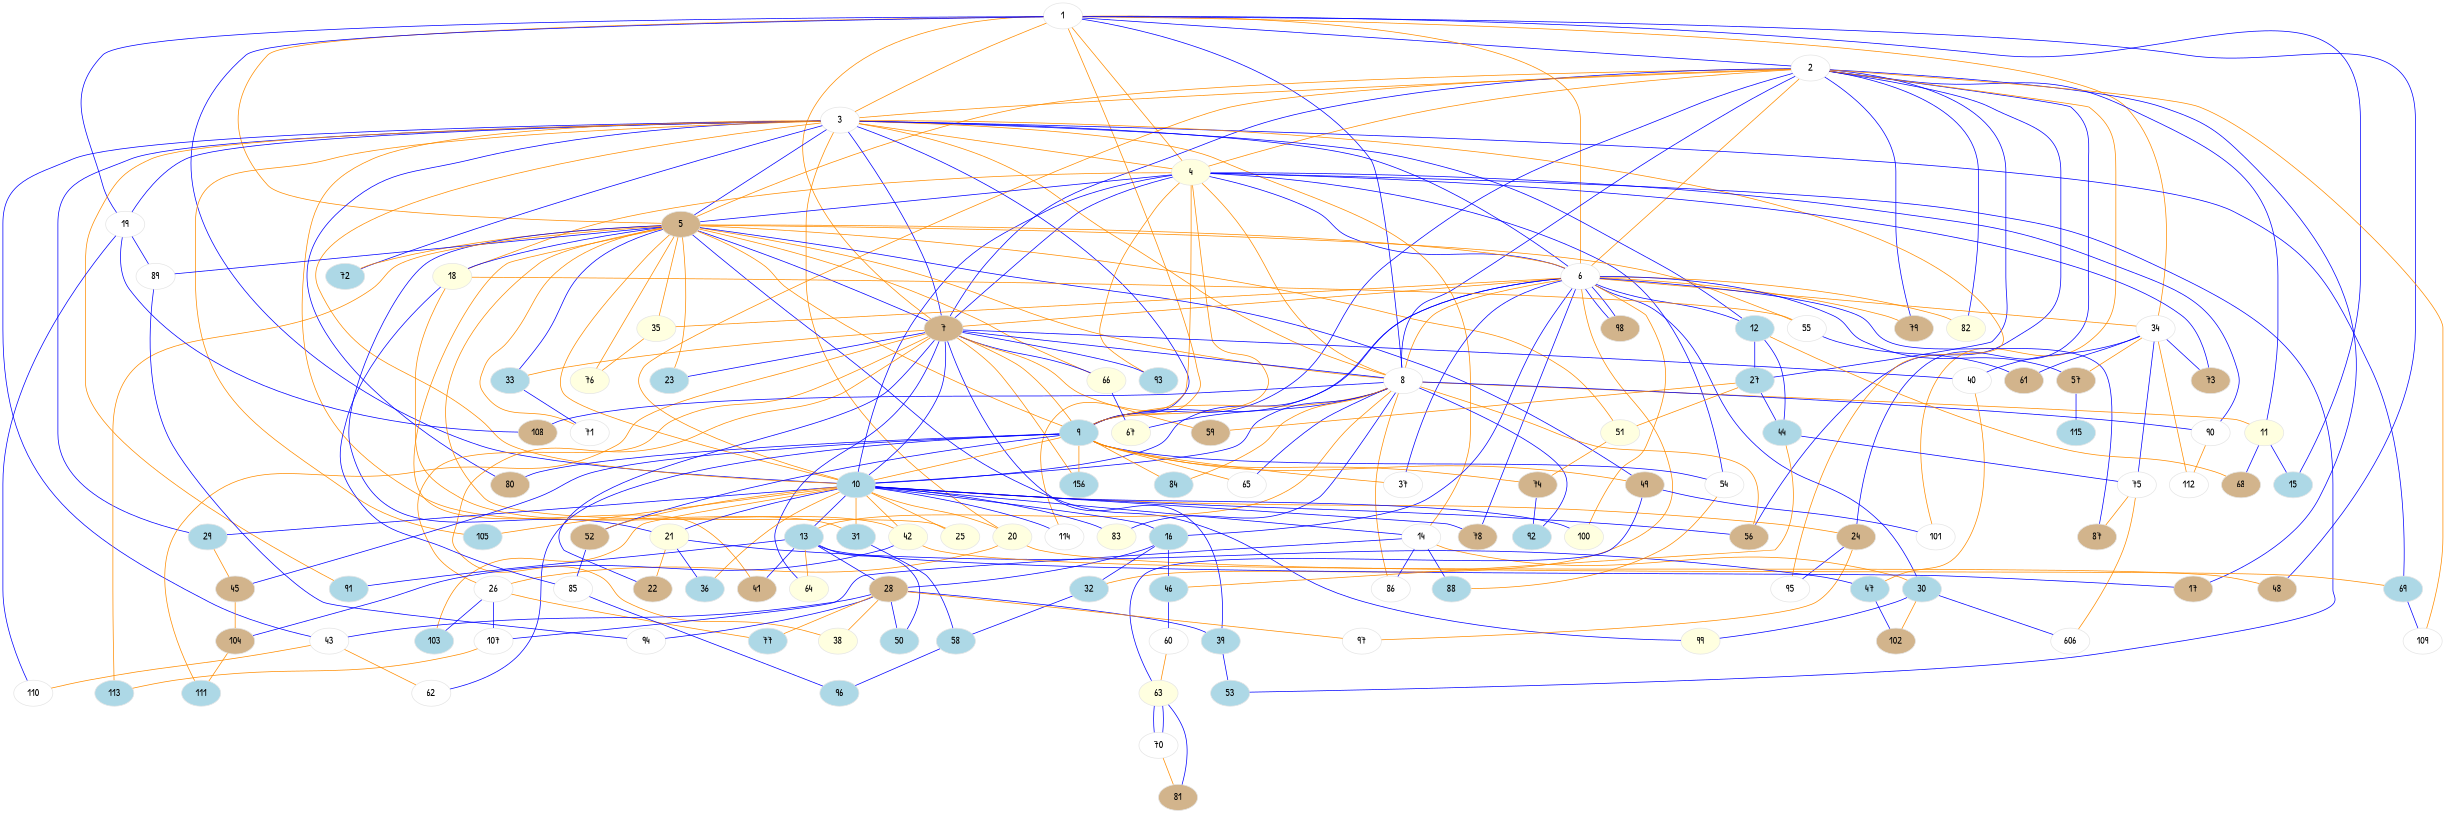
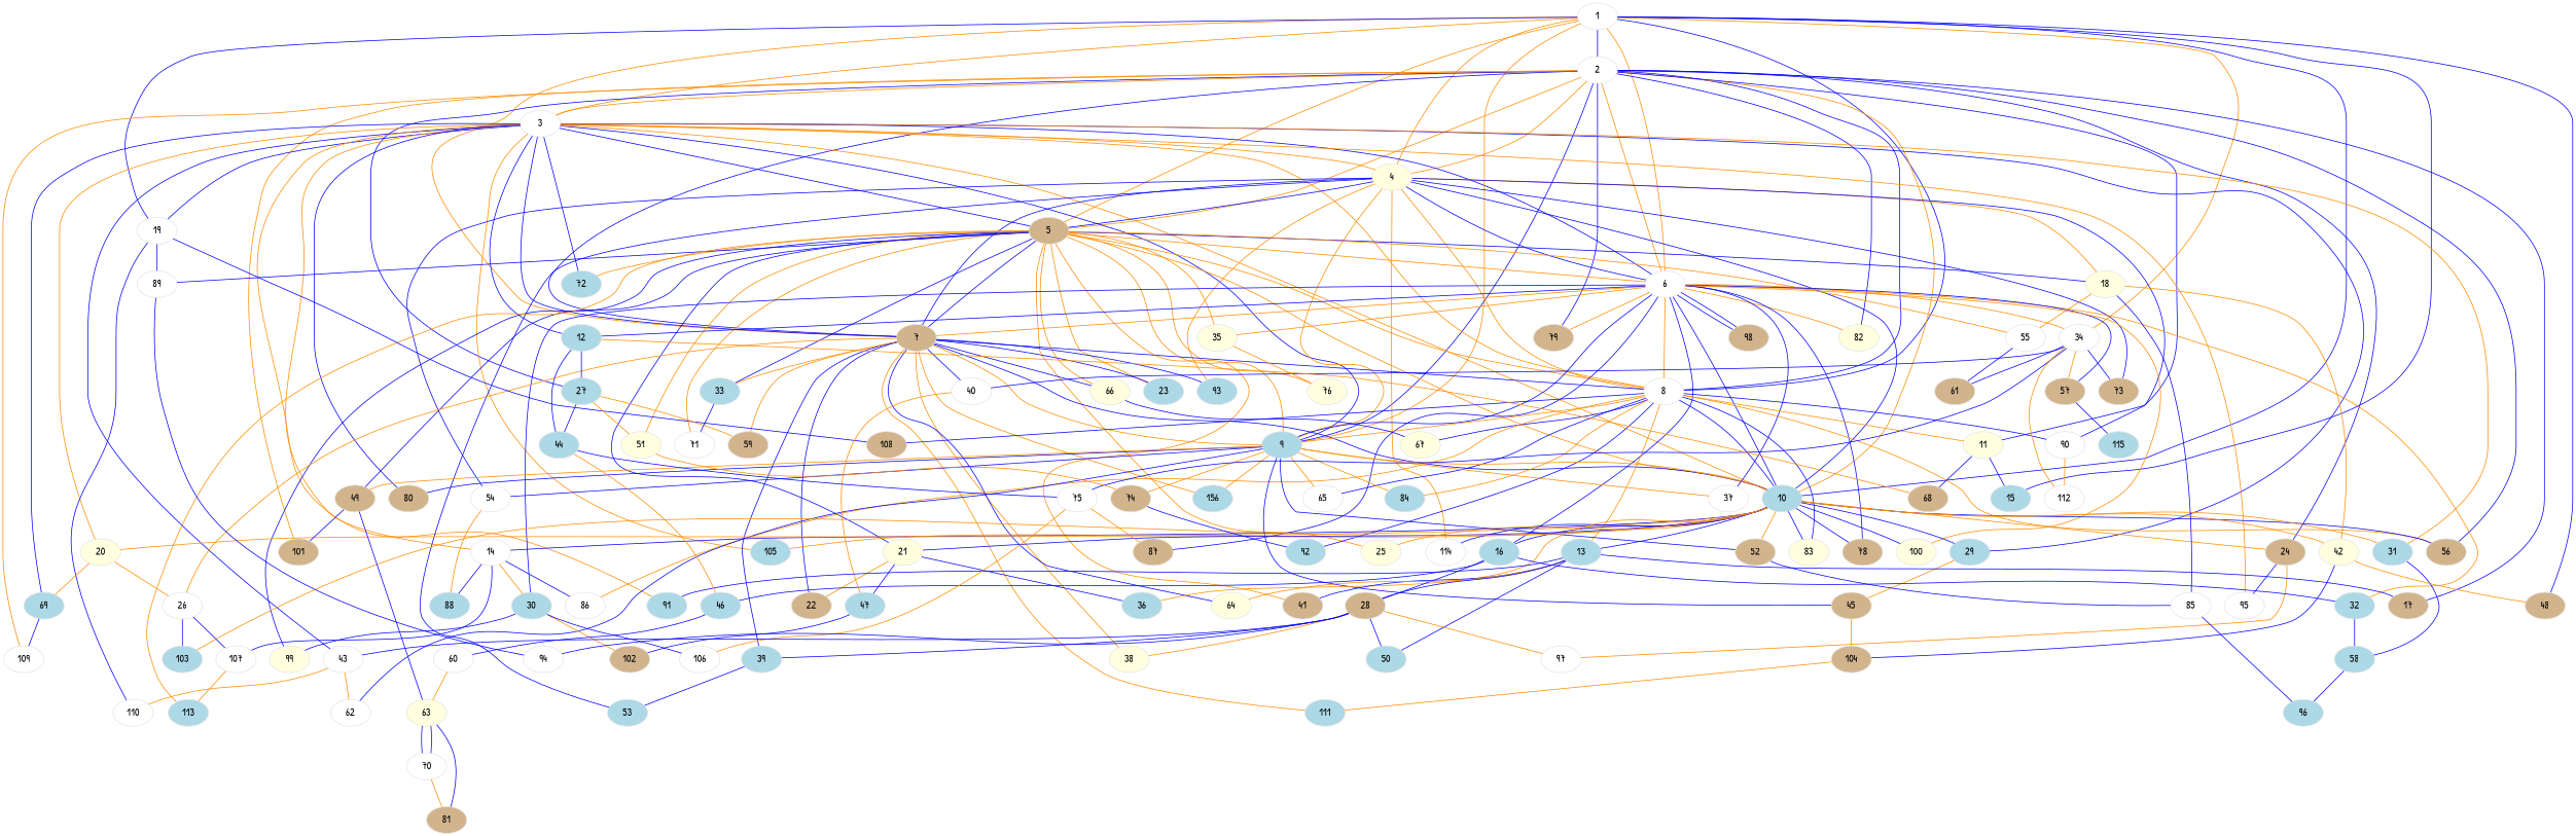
  graph {
    fontname="Patrick Hand"
    node [color=gray90 fillcolor=lightblue fontname="Patrick Hand" style=filled]
    edge [color=blue fontname="Patrick Hand"]
    1 [fillcolor=white]
    2 [fillcolor=white]
    3 [fillcolor=white]
    4 [fillcolor=lightyellow]
    5 [fillcolor=tan]
    6 [fillcolor=white]
    7 [fillcolor=tan]
    8 [fillcolor=white]
    9
    10
    15
    19 [fillcolor=white]
    34 [fillcolor=white]
    48 [fillcolor=tan]
    11 [fillcolor=lightyellow]
    17 [fillcolor=tan]
    24 [fillcolor=tan]
    27
    56 [fillcolor=tan]
    79 [fillcolor=tan]
    82 [fillcolor=lightyellow]
-   101 [fillcolor=white]
+   101 [fillcolor=tan]
    109 [fillcolor=white]
    12
    14 [fillcolor=white]
    20 [fillcolor=lightyellow]
    29
    31
    43 [fillcolor=white]
    69
    72
    80 [fillcolor=tan]
    91
    95 [fillcolor=white]
    105
    18 [fillcolor=lightyellow]
    53
    54 [fillcolor=white]
    73 [fillcolor=tan]
    90 [fillcolor=white]
    93
    114 [fillcolor=white]
    21 [fillcolor=lightyellow]
    23
    25 [fillcolor=lightyellow]
    33
    35 [fillcolor=lightyellow]
    41 [fillcolor=tan]
    49 [fillcolor=tan]
    51 [fillcolor=lightyellow]
    55 [fillcolor=white]
    66 [fillcolor=lightyellow]
    71 [fillcolor=white]
    76 [fillcolor=lightyellow]
    89 [fillcolor=white]
    99 [fillcolor=lightyellow]
    113
    16
    30
    32
    37 [fillcolor=white]
    57 [fillcolor=tan]
    78 [fillcolor=tan]
    87 [fillcolor=tan]
    98 [fillcolor=tan]
    100 [fillcolor=lightyellow]
    22 [fillcolor=tan]
    26 [fillcolor=white]
    38 [fillcolor=lightyellow]
    39
    40 [fillcolor=white]
    59 [fillcolor=tan]
    64 [fillcolor=lightyellow]
    111
    n75 [label=156]
    13
    65 [fillcolor=white]
    67 [fillcolor=lightyellow]
    83 [fillcolor=lightyellow]
    84
    86 [fillcolor=white]
    92
    108 [fillcolor=tan]
    45 [fillcolor=tan]
    52 [fillcolor=tan]
    62 [fillcolor=white]
    74 [fillcolor=tan]
    36
    42 [fillcolor=lightyellow]
    103
    110 [fillcolor=white]
    61 [fillcolor=tan]
    75 [fillcolor=white]
    112 [fillcolor=white]
    68 [fillcolor=tan]
    97 [fillcolor=white]
    44
    88
    107 [fillcolor=white]
    58
    85 [fillcolor=white]
    47
    63 [fillcolor=lightyellow]
    94 [fillcolor=white]
    28 [fillcolor=tan]
    46
    102 [fillcolor=tan]
-   106 [fillcolor=white label=606]
+   106 [fillcolor=white]
    115
-   77
    50
    104 [fillcolor=tan]
    60 [fillcolor=white]
    96
    70 [fillcolor=white]
    81 [fillcolor=tan]
    1 -- 2
    1 -- 3 [color=darkorange]
    1 -- 4 [color=darkorange]
    1 -- 5 [color=darkorange]
    1 -- 6 [color=darkorange]
    1 -- 7 [color=darkorange]
    1 -- 8
    1 -- 9 [color=darkorange]
    1 -- 10
    1 -- 15
    1 -- 19
    1 -- 34 [color=darkorange]
    1 -- 48
    2 -- 3 [color=darkorange]
    2 -- 4 [color=darkorange]
    2 -- 5 [color=darkorange]
    2 -- 6 [color=darkorange]
    2 -- 7
    2 -- 8
    2 -- 9
    2 -- 10 [color=darkorange]
    2 -- 11
    2 -- 17
    2 -- 24
    2 -- 27
    2 -- 56
    2 -- 79
    2 -- 82
    2 -- 101 [color=darkorange]
    2 -- 109 [color=darkorange]
    3 -- 4 [color=darkorange]
    3 -- 5
    3 -- 6
    3 -- 7
    3 -- 8 [color=darkorange]
    3 -- 9
    3 -- 10 [color=darkorange]
    3 -- 19
    3 -- 12
    3 -- 14 [color=darkorange]
    3 -- 20 [color=darkorange]
    3 -- 29
    3 -- 31 [color=darkorange]
    3 -- 43
    3 -- 69
    3 -- 72
    3 -- 80
    3 -- 91 [color=darkorange]
    3 -- 95 [color=darkorange]
    3 -- 105 [color=darkorange]
    4 -- 5
    4 -- 6
    4 -- 7
    4 -- 8 [color=darkorange]
    4 -- 9 [color=darkorange]
    4 -- 10
    4 -- 18 [color=darkorange]
    4 -- 53
    4 -- 54
    4 -- 73
    4 -- 90
    4 -- 93 [color=darkorange]
    4 -- 114 [color=darkorange]
    5 -- 6 [color=darkorange]
    5 -- 7
    5 -- 8 [color=darkorange]
    5 -- 9 [color=darkorange]
    5 -- 10 [color=darkorange]
    5 -- 72 [color=darkorange]
    5 -- 18
    5 -- 21
    5 -- 23 [color=darkorange]
    5 -- 25 [color=darkorange]
    5 -- 33
    5 -- 35 [color=darkorange]
    5 -- 41 [color=darkorange]
    5 -- 49
    5 -- 51 [color=darkorange]
    5 -- 55 [color=darkorange]
    5 -- 66 [color=darkorange]
    5 -- 71 [color=darkorange]
    5 -- 76 [color=darkorange]
    5 -- 89
    5 -- 99
    5 -- 113 [color=darkorange]
    6 -- 7 [color=darkorange]
    6 -- 8 [color=darkorange]
    6 -- 9
    6 -- 10
    6 -- 34 [color=darkorange]
    6 -- 79 [color=darkorange]
    6 -- 82 [color=darkorange]
    6 -- 12
    6 -- 35 [color=darkorange]
    6 -- 16
    6 -- 30
    6 -- 32 [color=darkorange]
    6 -- 37
    6 -- 57
    6 -- 78
    6 -- 87
    6 -- 98
    6 -- 98
    6 -- 100 [color=darkorange]
    7 -- 8
    7 -- 9 [color=darkorange]
    7 -- 10
    7 -- 93
    7 -- 23
    7 -- 33 [color=darkorange]
    7 -- 66
    7 -- 22
    7 -- 26 [color=darkorange]
    7 -- 38 [color=darkorange]
    7 -- 39
    7 -- 40
    7 -- 59 [color=darkorange]
    7 -- 64
    7 -- 111 [color=darkorange]
    7 -- n75 [color=darkorange]
    8 -- 9 [color=darkorange]
    8 -- 10
    8 -- 11 [color=darkorange]
    8 -- 56 [color=darkorange]
    8 -- 90
    8 -- 13 [color=darkorange]
    8 -- 65
    8 -- 67
    8 -- 83
    8 -- 84 [color=darkorange]
    8 -- 86 [color=darkorange]
    8 -- 92
    8 -- 108
    9 -- 10 [color=darkorange]
    9 -- 80
    9 -- 54
    9 -- 49 [color=darkorange]
    9 -- 37 [color=darkorange]
    9 -- n75 [color=darkorange]
    9 -- 65 [color=darkorange]
    9 -- 84 [color=darkorange]
    9 -- 45
    9 -- 52
    9 -- 62
    9 -- 74 [color=darkorange]
    10 -- 24 [color=darkorange]
    10 -- 56
    10 -- 14
    10 -- 20 [color=darkorange]
    10 -- 29
    10 -- 31 [color=darkorange]
    10 -- 105 [color=darkorange]
    10 -- 114
    10 -- 21
    10 -- 25 [color=darkorange]
    10 -- 16
    10 -- 78
    10 -- 100
    10 -- 13
    10 -- 83
    10 -- 52 [color=darkorange]
    10 -- 36 [color=darkorange]
    10 -- 42 [color=darkorange]
    10 -- 103 [color=darkorange]
    19 -- 89
    19 -- 108
    19 -- 110
    34 -- 73
    34 -- 57 [color=darkorange]
    34 -- 40
    34 -- 61
    34 -- 75
    34 -- 112 [color=darkorange]
    11 -- 15
    11 -- 68
    24 -- 95
    24 -- 97 [color=darkorange]
    27 -- 51 [color=darkorange]
    27 -- 59 [color=darkorange]
    27 -- 44
    12 -- 27
    12 -- 68 [color=darkorange]
    12 -- 44
    14 -- 30 [color=darkorange]
    14 -- 86
    14 -- 88
    14 -- 107
    20 -- 69 [color=darkorange]
    20 -- 26 [color=darkorange]
    29 -- 45 [color=darkorange]
    31 -- 58
    43 -- 62 [color=darkorange]
    43 -- 110 [color=darkorange]
    69 -- 109
    18 -- 55 [color=darkorange]
    18 -- 42 [color=darkorange]
    18 -- 85
    54 -- 88 [color=darkorange]
    90 -- 112 [color=darkorange]
    21 -- 22 [color=darkorange]
    21 -- 36
    21 -- 47
    33 -- 71
    35 -- 76 [color=darkorange]
    49 -- 101
    49 -- 63
    51 -- 74 [color=darkorange]
    55 -- 61
    66 -- 67
    89 -- 94
    16 -- 32
    16 -- 28
    16 -- 46
    30 -- 99
    30 -- 102 [color=darkorange]
    30 -- 106
    32 -- 58
    57 -- 115
    26 -- 103
    26 -- 107
-   26 -- 77 [color=darkorange]
    39 -- 53
    40 -- 47 [color=darkorange]
    13 -- 17
    13 -- 91
    13 -- 41
    13 -- 64 [color=darkorange]
    13 -- 28
    13 -- 50
    45 -- 104 [color=darkorange]
    52 -- 85
    74 -- 92
    42 -- 48 [color=darkorange]
    42 -- 104
    75 -- 87 [color=darkorange]
    75 -- 106 [color=darkorange]
    44 -- 75
    44 -- 46 [color=darkorange]
    107 -- 113 [color=darkorange]
    58 -- 96
    85 -- 96
    47 -- 102
    63 -- 70
    63 -- 70
    63 -- 81
    28 -- 43
    28 -- 38 [color=darkorange]
    28 -- 39
    28 -- 97 [color=darkorange]
    28 -- 94
-   28 -- 77 [color=darkorange]
    28 -- 50
    46 -- 60
    104 -- 111 [color=darkorange]
    60 -- 63 [color=darkorange]
    70 -- 81 [color=darkorange]
  }
